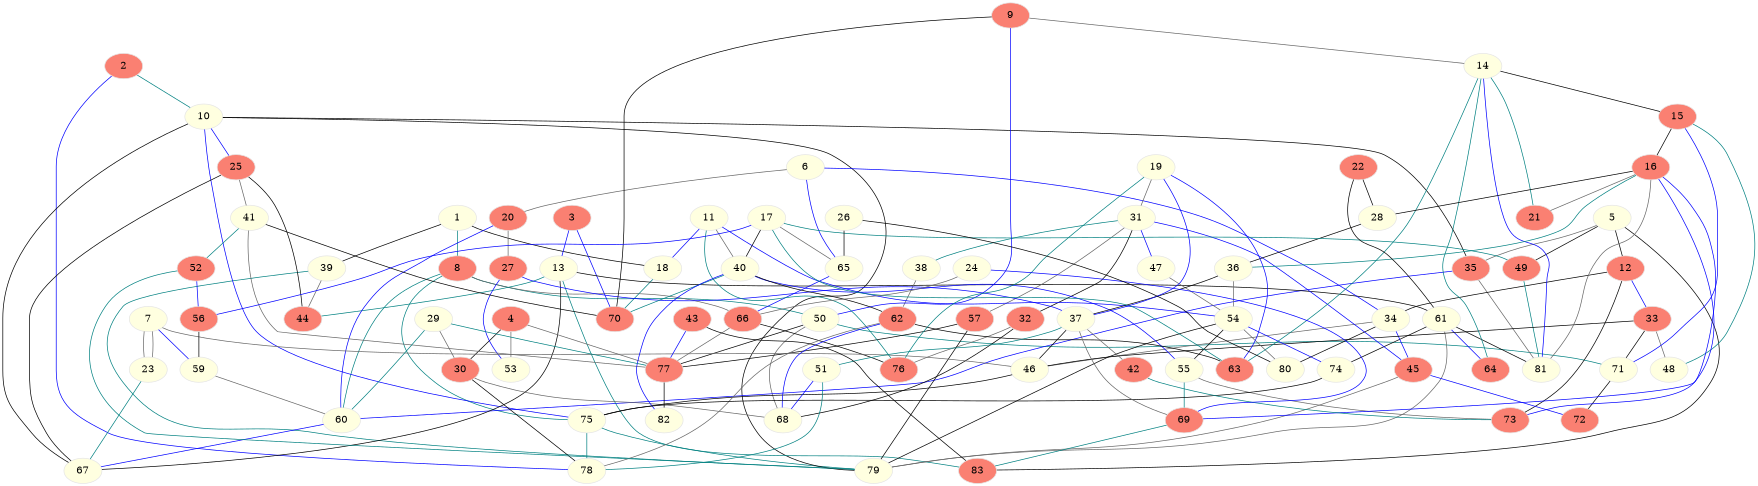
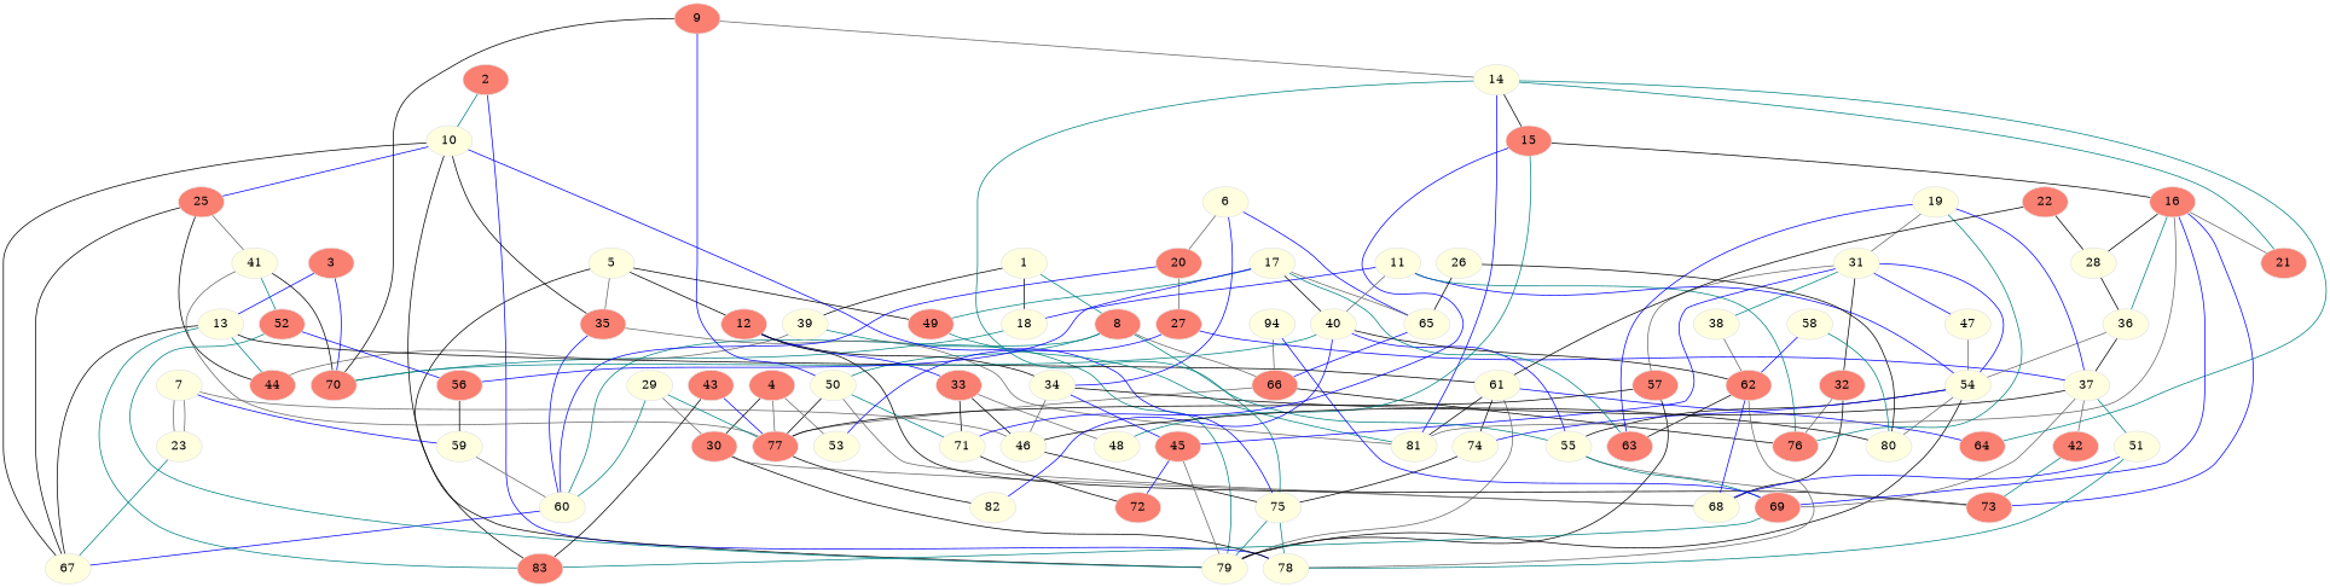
  graph {
    node [color=gray90 fillcolor=lightyellow style=filled]
    edge [color=black]
    8 [fillcolor=salmon]
    1
    18
    39
    50
    60
    66 [fillcolor=salmon]
    75
    70 [fillcolor=salmon]
    79
    44 [fillcolor=salmon]
    2 [fillcolor=salmon]
    10
    78
    35 [fillcolor=salmon]
    25 [fillcolor=salmon]
    67
    3 [fillcolor=salmon]
    13
    83 [fillcolor=salmon]
    61
    4 [fillcolor=salmon]
    30 [fillcolor=salmon]
    53
    77 [fillcolor=salmon]
    68
    82
    12 [fillcolor=salmon]
    5
    49 [fillcolor=salmon]
    34
    33 [fillcolor=salmon]
    73 [fillcolor=salmon]
    31
    54
    32 [fillcolor=salmon]
    38
    45 [fillcolor=salmon]
    47
    57 [fillcolor=salmon]
    81
    20 [fillcolor=salmon]
    6
    65
    27 [fillcolor=salmon]
    46
    80
    7
    23
    59
    71
    76 [fillcolor=salmon]
    9 [fillcolor=salmon]
    14
    15 [fillcolor=salmon]
    21 [fillcolor=salmon]
    55
    64 [fillcolor=salmon]
    41
    11
    40
    62 [fillcolor=salmon]
    74
    48
    16 [fillcolor=salmon]
    69 [fillcolor=salmon]
    28
    36
    72 [fillcolor=salmon]
    37
    17
    56 [fillcolor=salmon]
    63 [fillcolor=salmon]
    19
    42 [fillcolor=salmon]
    51
    29
    22 [fillcolor=salmon]
-   24
+   24 [label=94]
    52 [fillcolor=salmon]
    26
    43 [fillcolor=salmon]
+   58
    8 -- 50 [color=teal]
    8 -- 60 [color=teal]
    8 -- 66 [color=gray40]
    8 -- 75 [color=teal]
    1 -- 8 [color=teal]
    1 -- 18
    1 -- 39
    18 -- 70 [color=teal]
    39 -- 79 [color=teal]
    39 -- 44 [color=gray40]
    50 -- 77
    50 -- 68 [color=gray40]
    50 -- 71 [color=teal]
    60 -- 67 [color=blue]
    66 -- 77 [color=gray40]
    66 -- 76
    75 -- 79 [color=teal]
    75 -- 78 [color=teal]
    2 -- 10 [color=teal]
    2 -- 78 [color=blue]
    10 -- 75 [color=blue]
    10 -- 79
    10 -- 35
    10 -- 25 [color=blue]
    10 -- 67
    35 -- 60 [color=blue]
    35 -- 81 [color=gray40]
    25 -- 44
    25 -- 67
    25 -- 41 [color=gray40]
    3 -- 70 [color=blue]
    3 -- 13 [color=blue]
    13 -- 44 [color=teal]
    13 -- 67
    13 -- 83 [color=teal]
    13 -- 61
    61 -- 79 [color=gray40]
    61 -- 81
    61 -- 64 [color=blue]
    61 -- 74
    4 -- 30
    4 -- 53 [color=gray40]
    4 -- 77 [color=gray40]
    30 -- 78
    30 -- 68 [color=gray40]
    77 -- 82
    12 -- 34
    12 -- 33 [color=blue]
    12 -- 73
    5 -- 35 [color=gray40]
    5 -- 83
    5 -- 12
    5 -- 49
    49 -- 81 [color=teal]
    34 -- 45 [color=blue]
    34 -- 46 [color=gray40]
    34 -- 80
    33 -- 46
    33 -- 71
    33 -- 48 [color=gray40]
+   31 -- 54 [color=blue]
    31 -- 32
    31 -- 38 [color=teal]
    31 -- 45 [color=blue]
    31 -- 47 [color=blue]
    31 -- 57 [color=gray40]
    54 -- 79
    54 -- 80 [color=gray40]
    54 -- 55
    54 -- 74 [color=blue]
    32 -- 68
    32 -- 76 [color=gray40]
    38 -- 62 [color=gray40]
    45 -- 79 [color=gray40]
    45 -- 72 [color=blue]
    47 -- 54 [color=gray40]
    57 -- 79
    57 -- 77
    20 -- 60 [color=blue]
    20 -- 27 [color=gray40]
    6 -- 34 [color=blue]
    6 -- 20 [color=gray40]
    6 -- 65 [color=blue]
    65 -- 66 [color=blue]
    27 -- 53 [color=blue]
    27 -- 37 [color=blue]
    46 -- 75
    7 -- 46 [color=gray40]
    7 -- 23 [color=gray40]
    7 -- 23 [color=gray40]
    7 -- 59 [color=blue]
    23 -- 67 [color=teal]
    59 -- 60 [color=gray40]
    71 -- 72
    9 -- 50 [color=blue]
    9 -- 70
    9 -- 14 [color=gray40]
    14 -- 81 [color=blue]
    14 -- 15
    14 -- 21 [color=teal]
-   14 -- 63 [color=teal]
+   14 -- 55 [color=teal]
    14 -- 64 [color=teal]
    15 -- 71 [color=blue]
    15 -- 48 [color=teal]
    15 -- 16
    55 -- 73 [color=gray40]
    55 -- 69 [color=teal]
    41 -- 70
    41 -- 77 [color=gray40]
    41 -- 52 [color=teal]
    11 -- 18 [color=blue]
    11 -- 54 [color=blue]
    11 -- 76 [color=teal]
    11 -- 40 [color=gray40]
    40 -- 70 [color=teal]
    40 -- 82 [color=blue]
    40 -- 55 [color=blue]
    40 -- 62
    62 -- 78 [color=gray40]
    62 -- 68 [color=blue]
    62 -- 63
    74 -- 75
    16 -- 73 [color=blue]
    16 -- 81 [color=gray40]
    16 -- 21 [color=gray40]
    16 -- 69 [color=blue]
    16 -- 28
    16 -- 36 [color=teal]
    69 -- 83 [color=teal]
    28 -- 36
    36 -- 54 [color=gray40]
    36 -- 37
    37 -- 46
    37 -- 69 [color=gray40]
    37 -- 42 [color=gray40]
    37 -- 51 [color=teal]
    17 -- 49 [color=teal]
    17 -- 65 [color=gray40]
    17 -- 40
    17 -- 56 [color=blue]
    17 -- 63 [color=teal]
    56 -- 59
    19 -- 31 [color=gray40]
    19 -- 76 [color=teal]
    19 -- 37 [color=blue]
    19 -- 63 [color=blue]
    42 -- 73 [color=teal]
    51 -- 78 [color=teal]
    51 -- 68 [color=blue]
    29 -- 60 [color=teal]
    29 -- 30 [color=gray40]
    29 -- 77 [color=teal]
    22 -- 61
    22 -- 28
    24 -- 66 [color=gray40]
    24 -- 69 [color=blue]
    52 -- 79 [color=teal]
    52 -- 56 [color=blue]
    26 -- 65
    26 -- 80
    43 -- 83
    43 -- 77 [color=blue]
+   58 -- 80 [color=teal]
+   58 -- 62 [color=blue]
  }
